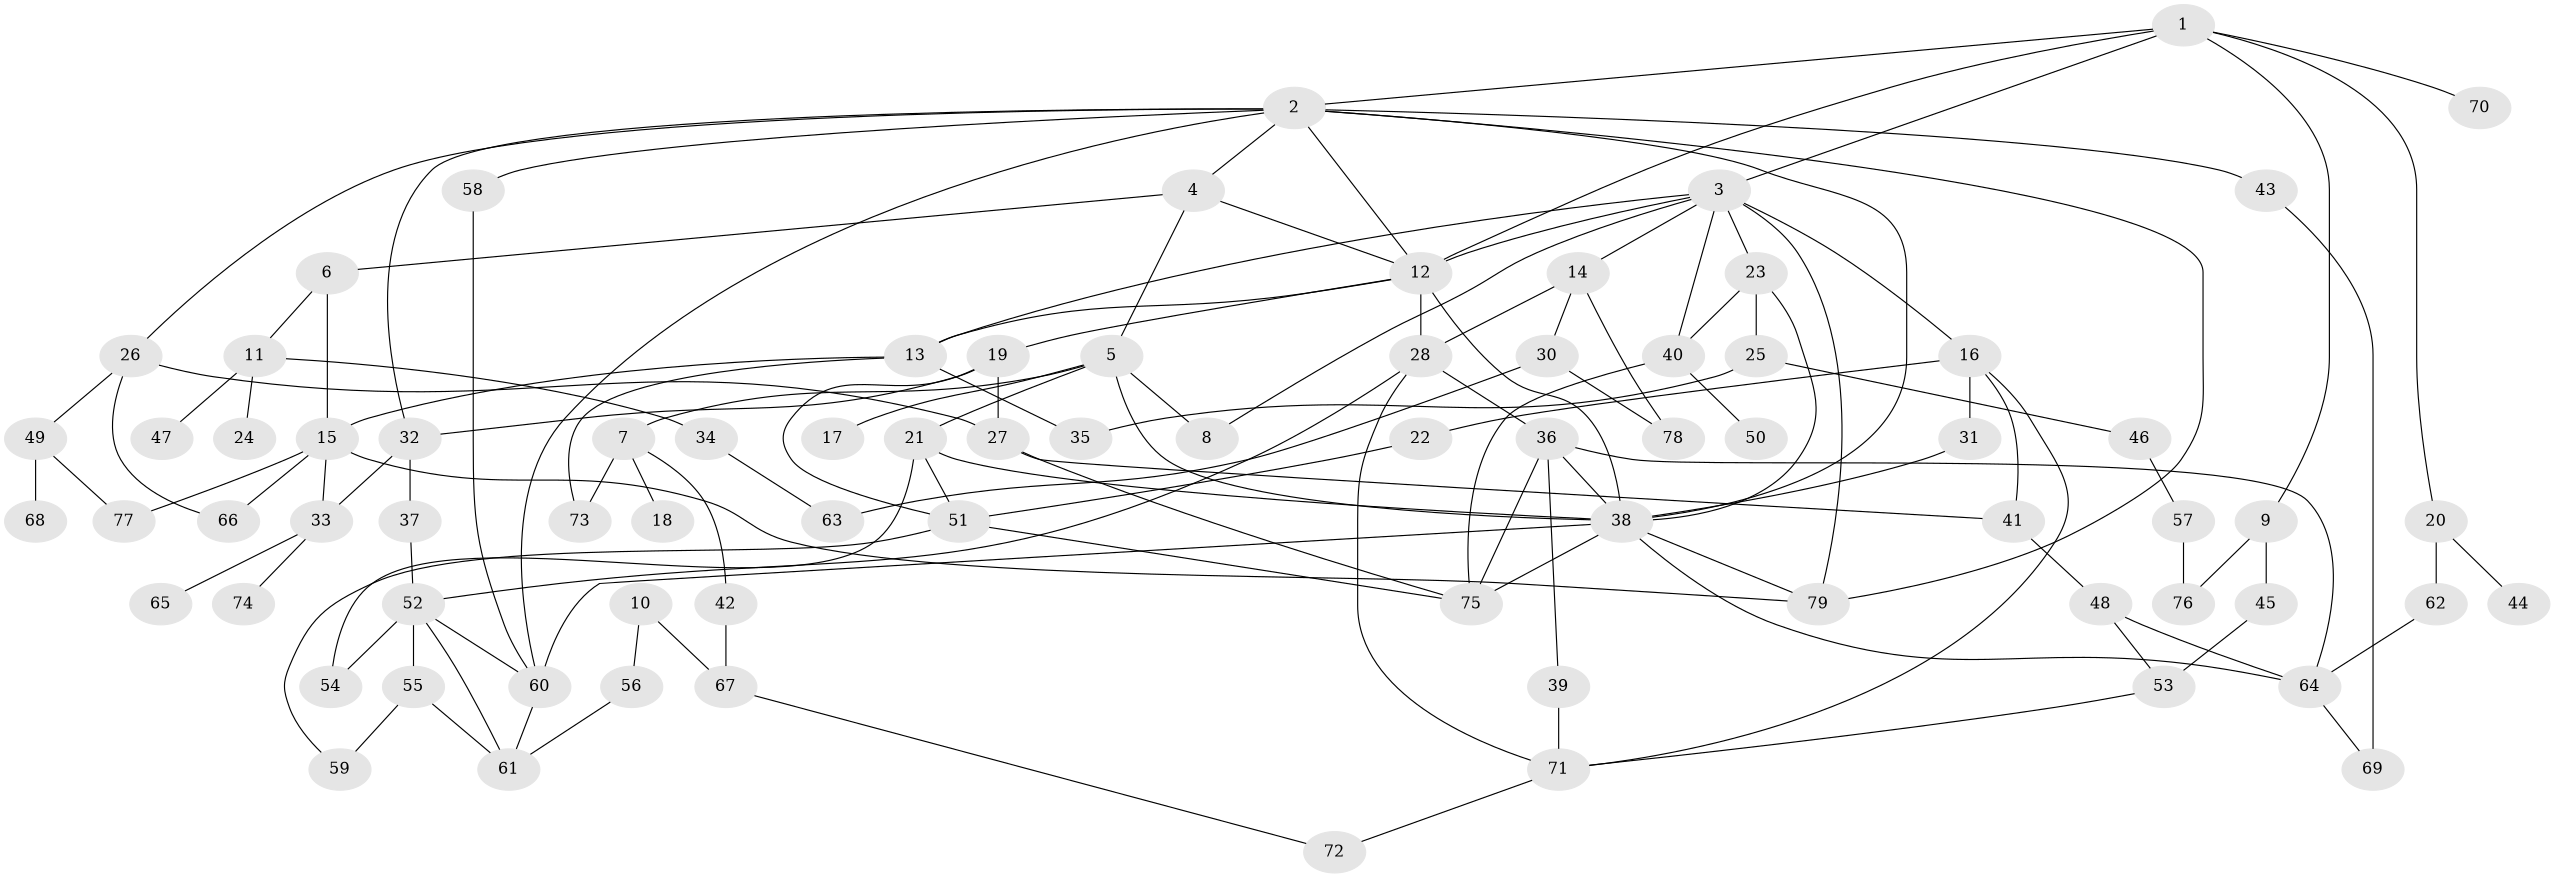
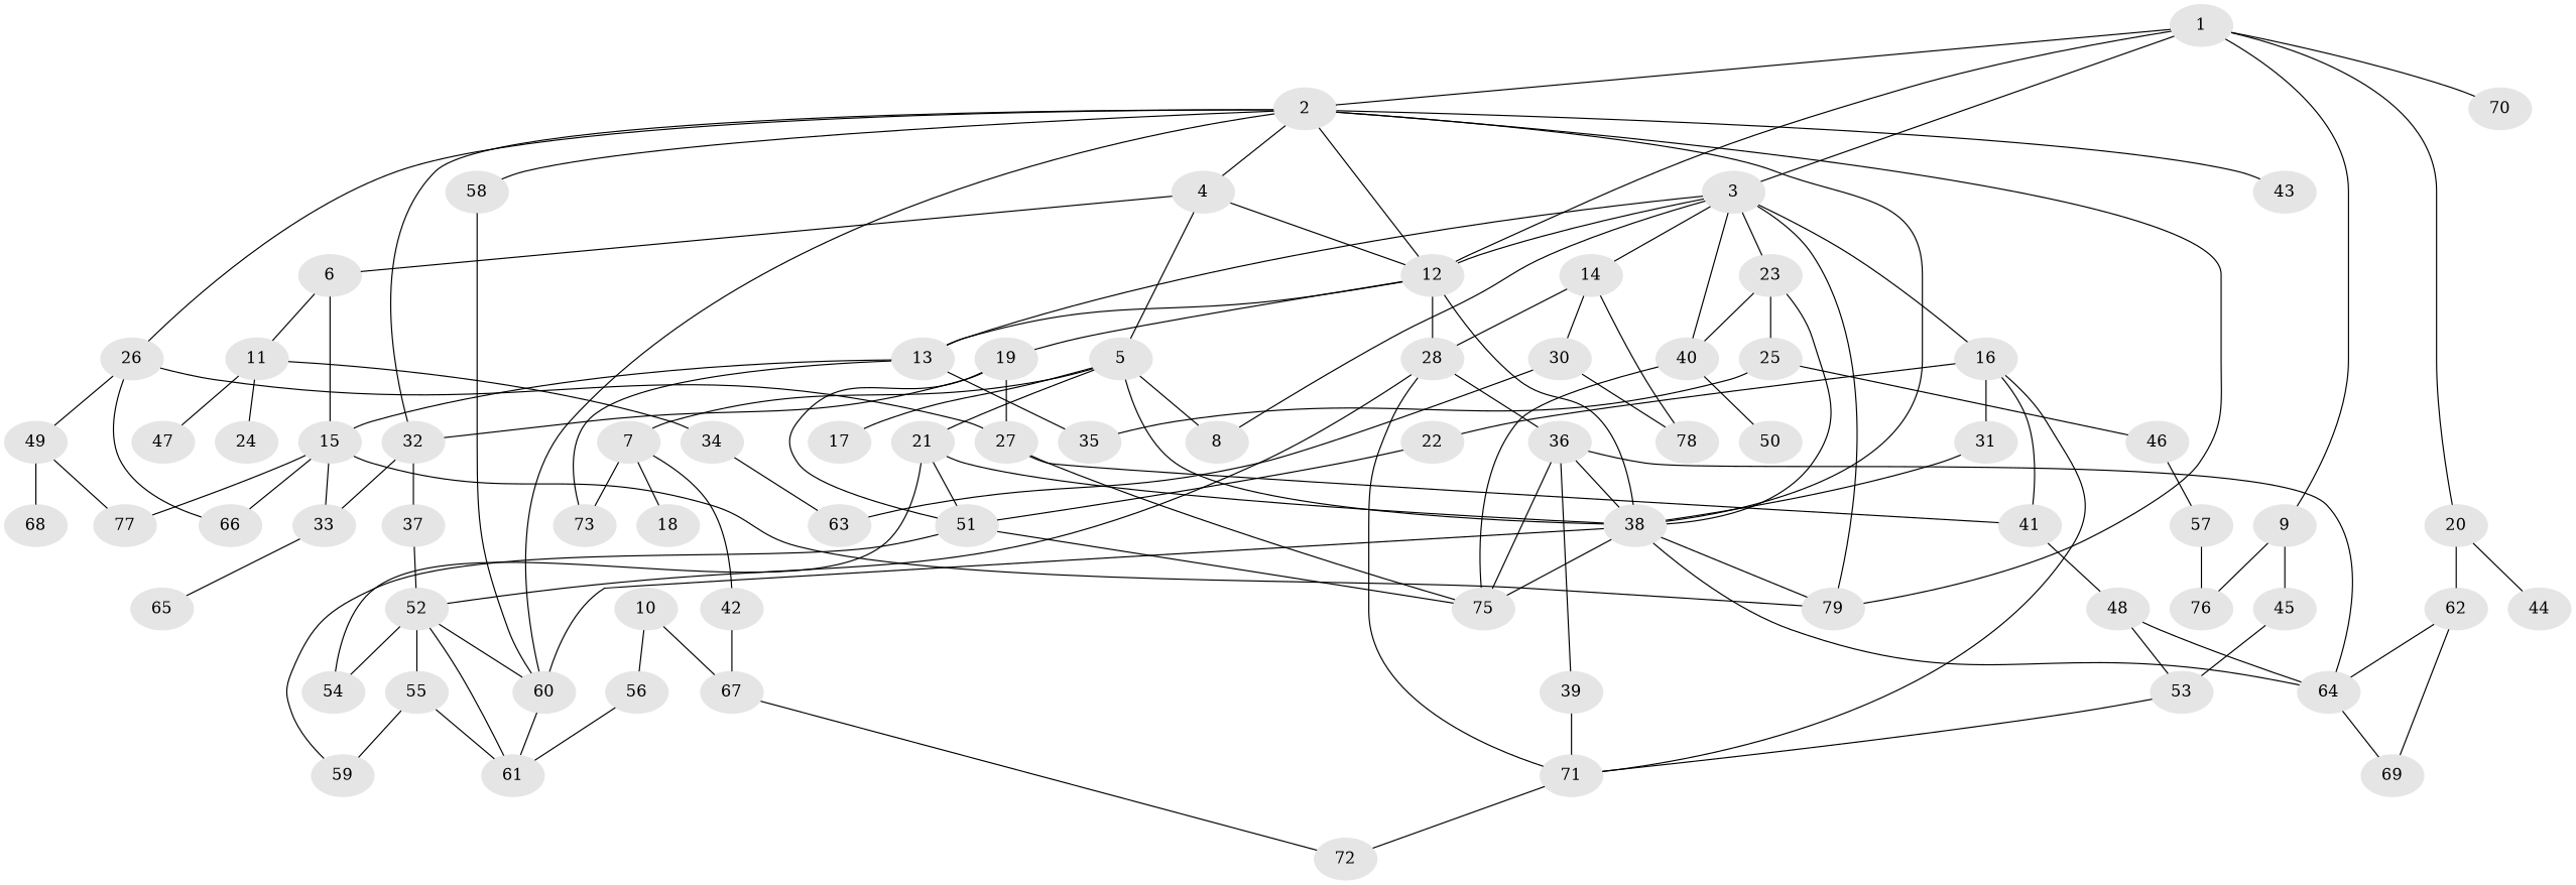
  graph {
    node [color=gray90 style=filled]
    edge [weight=1.0]
    1
    2
    3
    9
    12
    20
    70
    4
    26
    32
    38
    43
    58
    60
    79
    8
    13
    14
    16
    23
    40
    45
    76
    19
    28
    44
    62
    5
    6
    66
    27
    49
    33
    37
    75
    64
    69
    61
    15
    73
    35
    30
    78
    31
    22
    41
    71
    25
    50
    7
    17
    21
    11
    18
    42
    51
    54
    24
    34
    47
    77
    67
    10
    56
    53
    72
    63
    36
    52
    65
-   74
    48
    59
    46
    57
    68
    39
    55
    1 -- 2
    1 -- 3
    1 -- 9
    1 -- 12
    1 -- 20
    1 -- 70
    2 -- 12
    2 -- 4
    2 -- 26
    2 -- 32
    2 -- 38
    2 -- 43
    2 -- 58
    2 -- 60
    2 -- 79
    3 -- 12
    3 -- 79
    3 -- 8
    3 -- 13
    3 -- 14
    3 -- 16 [weight=2.0]
    3 -- 23
    3 -- 40
    9 -- 45
    9 -- 76
    12 -- 38 [weight=4.0]
    12 -- 13
    12 -- 19
    12 -- 28
    20 -- 44
    20 -- 62
    4 -- 12
    4 -- 5
    4 -- 6
    26 -- 66
    26 -- 27
    26 -- 49
    32 -- 33
    32 -- 37
    38 -- 60
    38 -- 79
    38 -- 75
    38 -- 64
-   43 -- 69
+   62 -- 69
    58 -- 60
    60 -- 61
    13 -- 15
    13 -- 73
    13 -- 35
    14 -- 28
    14 -- 30
    14 -- 78
    16 -- 31
    16 -- 22
    16 -- 41
    16 -- 71
    23 -- 38 [weight=2.0]
    23 -- 40
    23 -- 25
    40 -- 75
    40 -- 50
    45 -- 53 [weight=2.0]
    19 -- 32
    19 -- 27
    19 -- 51
    28 -- 71
    28 -- 36
    28 -- 52
    62 -- 64
    5 -- 38
    5 -- 8
    5 -- 7
    5 -- 17
    5 -- 21
    6 -- 15
    6 -- 11
    27 -- 75
    27 -- 41
    49 -- 77
    49 -- 68
    33 -- 65
-   33 -- 74
    37 -- 52 [weight=2.0]
    64 -- 69
    15 -- 79
    15 -- 66
    15 -- 33
    15 -- 77
    30 -- 78
    30 -- 63
    31 -- 38
    22 -- 51
    41 -- 48
    71 -- 72
    25 -- 35
    25 -- 46
    7 -- 73
    7 -- 18
    7 -- 42
    21 -- 38
    21 -- 51
    21 -- 54
    11 -- 24
    11 -- 34
    11 -- 47
    42 -- 67
    51 -- 75
    51 -- 59
    34 -- 63
    67 -- 72
    10 -- 67
    10 -- 56
    56 -- 61
    53 -- 71
    36 -- 38
    36 -- 75
    36 -- 64
    36 -- 39
    52 -- 60 [weight=2.0]
    52 -- 61
    52 -- 54
    52 -- 55 [weight=2.0]
    48 -- 64
    48 -- 53
    46 -- 57
    57 -- 76
    39 -- 71
    55 -- 61
    55 -- 59
  }
